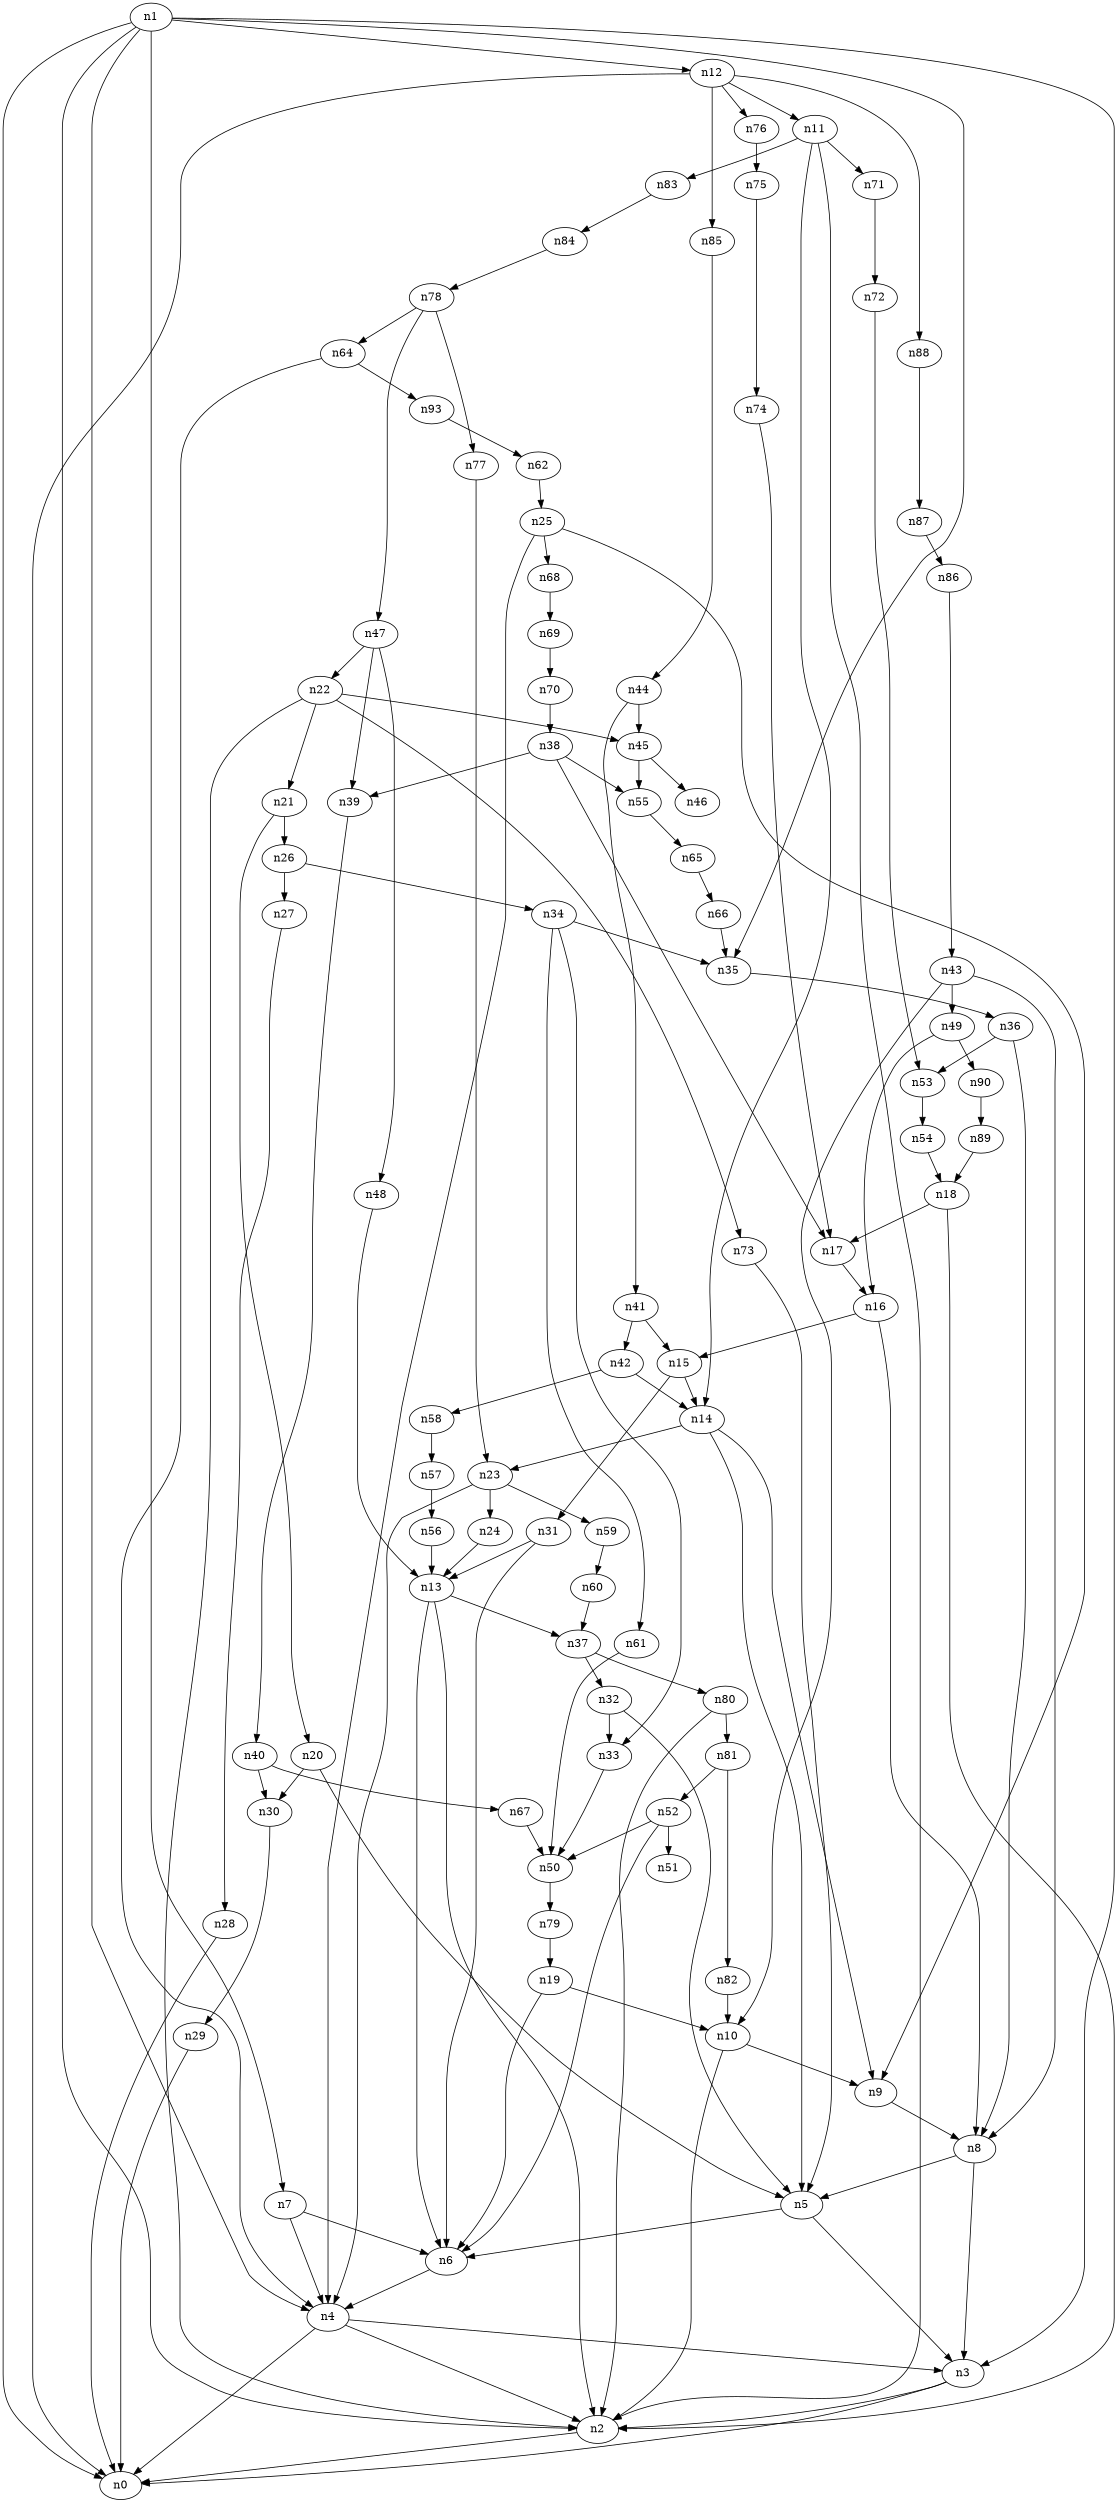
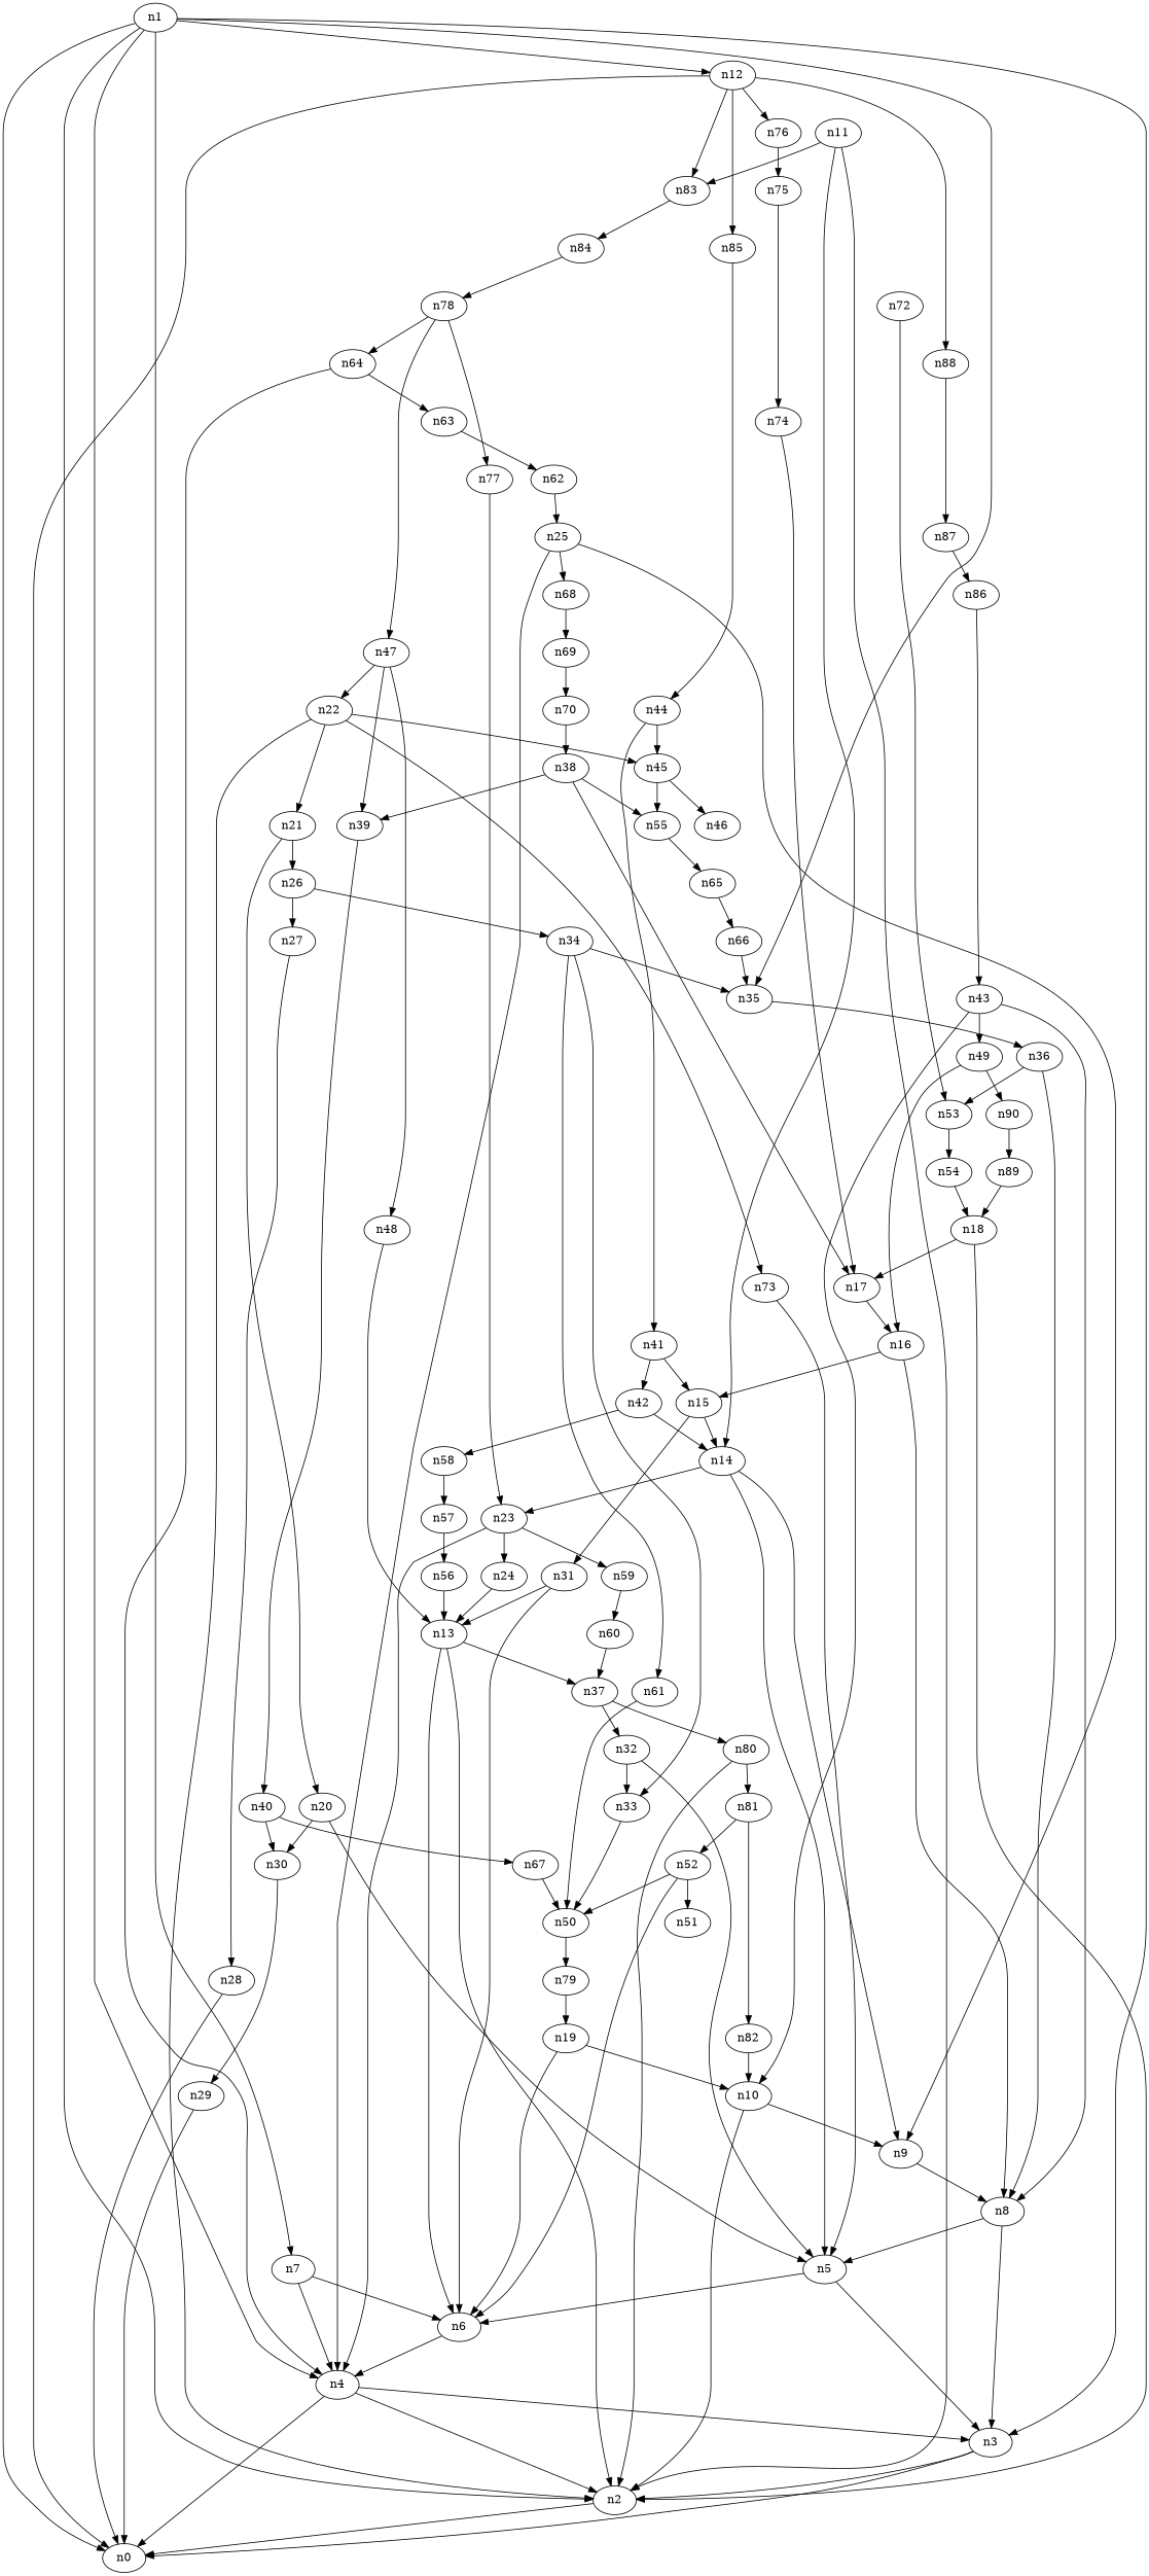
  digraph {
    n1
    n0
    n2
    n3
    n4
    n7
    n12
    n35
    n6
    n11
    n76
    n85
    n88
    n36
    n14
-   n71
    n83
    n75
    n44
    n87
    n8
    n53
    n5
    n9
    n10
    n23
    n72
    n84
    n24
    n59
    n78
    n74
    n45
    n41
    n86
    n13
    n37
    n32
    n80
    n33
    n81
    n60
    n15
    n31
    n16
    n17
    n18
    n19
    n20
    n30
    n29
    n21
    n26
    n27
    n34
    n28
    n61
    n22
    n73
    n55
    n46
    n65
    n25
    n68
    n69
    n70
    n50
    n79
    n54
    n52
    n82
    n38
    n39
    n40
    n67
    n66
    n42
    n58
    n57
    n56
    n43
    n49
    n90
    n89
    n47
    n48
    n51
    n62
-   n63 [label=n93]
+   n63
    n64
    n77
    n1 -> n0
    n1 -> n2
    n1 -> n3
    n1 -> n4
    n1 -> n7
    n1 -> n12
    n1 -> n35
    n2 -> n0
    n3 -> n0
    n3 -> n2
    n4 -> n0
    n4 -> n2
    n4 -> n3
    n7 -> n4
    n7 -> n6
    n12 -> n0
-   n12 -> n11
+   n12 -> n83
    n12 -> n76
    n12 -> n85
    n12 -> n88
    n35 -> n36
    n6 -> n4
    n11 -> n2
    n11 -> n14
-   n11 -> n71
    n11 -> n83
    n76 -> n75
    n85 -> n44
    n88 -> n87
    n36 -> n8
    n36 -> n53
    n14 -> n5
    n14 -> n9
    n14 -> n23
-   n71 -> n72
    n83 -> n84
    n75 -> n74
    n44 -> n45
    n44 -> n41
    n87 -> n86
    n8 -> n3
    n8 -> n5
    n53 -> n54
    n5 -> n3
    n5 -> n6
    n9 -> n8
    n10 -> n2
    n10 -> n9
    n23 -> n4
    n23 -> n24
    n23 -> n59
    n72 -> n53
    n84 -> n78
    n24 -> n13
    n59 -> n60
    n78 -> n47
    n78 -> n64
    n78 -> n77
    n74 -> n17
    n45 -> n55
    n45 -> n46
    n41 -> n15
    n41 -> n42
    n86 -> n43
    n13 -> n2
    n13 -> n6
    n13 -> n37
    n37 -> n32
    n37 -> n80
    n32 -> n5
    n32 -> n33
    n80 -> n2
    n80 -> n81
    n33 -> n50
    n81 -> n52
    n81 -> n82
    n60 -> n37
    n15 -> n14
    n15 -> n31
    n31 -> n6
    n31 -> n13
    n16 -> n8
    n16 -> n15
    n17 -> n16
    n18 -> n2
    n18 -> n17
    n19 -> n6
    n19 -> n10
    n20 -> n5
    n20 -> n30
    n30 -> n29
    n29 -> n0
    n21 -> n20
    n21 -> n26
    n26 -> n27
    n26 -> n34
    n27 -> n28
    n34 -> n35
    n34 -> n33
    n34 -> n61
    n28 -> n0
    n61 -> n50
    n22 -> n2
    n22 -> n45
    n22 -> n21
    n22 -> n73
    n73 -> n5
    n55 -> n65
    n65 -> n66
    n25 -> n4
    n25 -> n9
    n25 -> n68
    n68 -> n69
    n69 -> n70
    n70 -> n38
    n50 -> n79
    n79 -> n19
    n54 -> n18
    n52 -> n6
    n52 -> n50
    n52 -> n51
    n82 -> n10
    n38 -> n17
    n38 -> n55
    n38 -> n39
    n39 -> n40
    n40 -> n30
    n40 -> n67
    n67 -> n50
    n66 -> n35
    n42 -> n14
    n42 -> n58
    n58 -> n57
    n57 -> n56
    n56 -> n13
    n43 -> n8
    n43 -> n10
    n43 -> n49
    n49 -> n16
    n49 -> n90
    n90 -> n89
    n89 -> n18
    n47 -> n22
    n47 -> n39
    n47 -> n48
    n48 -> n13
    n62 -> n25
    n63 -> n62
    n64 -> n4
    n64 -> n63
    n77 -> n23
  }
